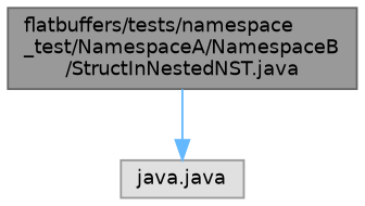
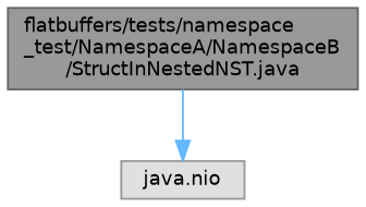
  digraph {
    node [fontname=Helvetica fontsize=10 shape=box style=filled]
    n1 [color=gray40 fillcolor=grey60 fontcolor=black height=0.2 label="flatbuffers/tests/namespace\l_test/NamespaceA/NamespaceB\l/StructInNestedNST.java" width=0.4]
-   n2 [color=grey60 fillcolor="#E0E0E0" height=0.2 label="java.java" width=0.4]
+   n2 [color=grey60 fillcolor="#E0E0E0" height=0.2 label="java.nio" width=0.4]
    n1 -> n2 [color=steelblue1 fontname=Helvetica fontsize=10 labelfontname=Helvetica labelfontsize=10 style=solid]
  }
